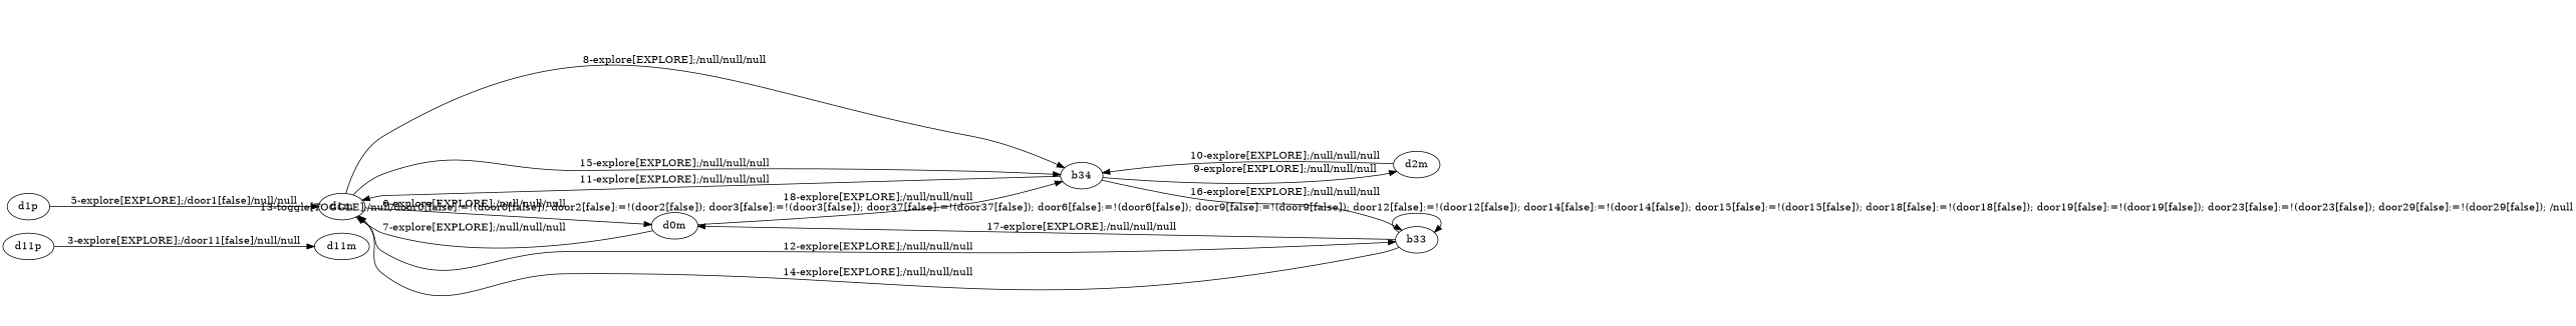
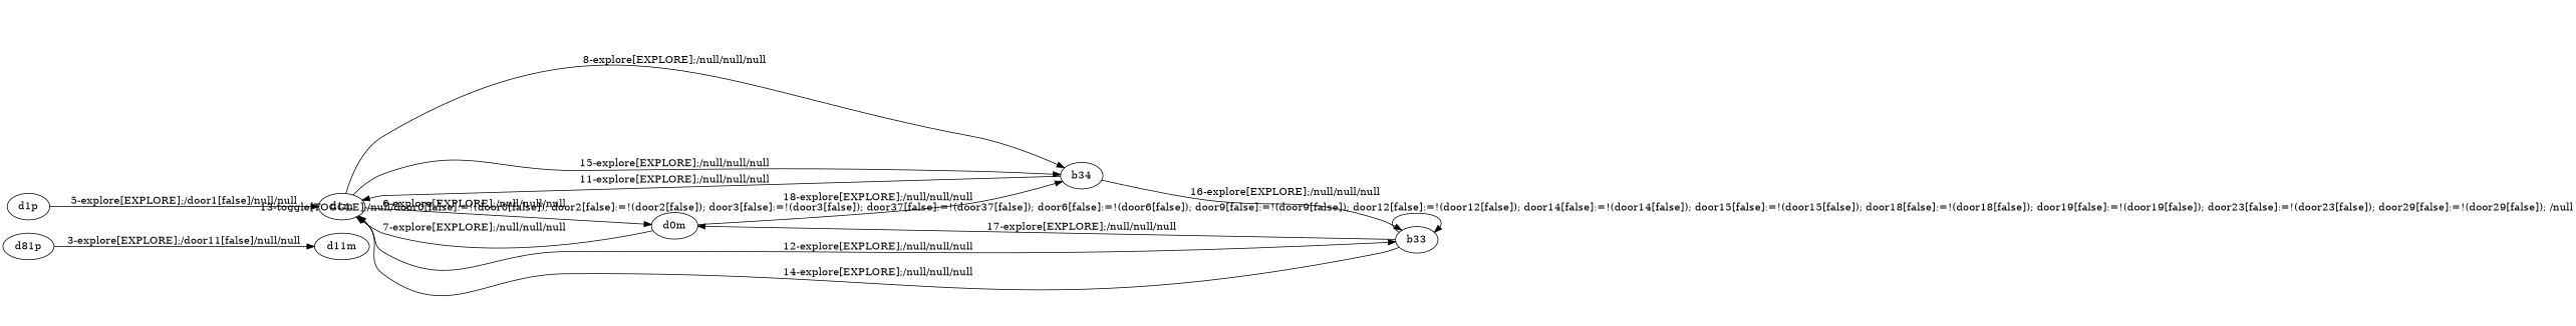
  digraph {
    rankdir=LR
-   d11p
+   d11p [label=d81p]
    d11m
    d1p
    d1m
    d0m
    b34
    b33
-   d2m
    d11p -> d11m [label="3-explore[EXPLORE];/door11[false]/null/null"]
    d1p -> d1m [label="5-explore[EXPLORE];/door1[false]/null/null"]
    d1m -> d0m [label="6-explore[EXPLORE];/null/null/null"]
    d1m -> b34 [label="8-explore[EXPLORE];/null/null/null"]
    d1m -> b34 [label="15-explore[EXPLORE];/null/null/null"]
    d1m -> b33 [label="12-explore[EXPLORE];/null/null/null"]
    d0m -> d1m [label="7-explore[EXPLORE];/null/null/null"]
    d0m -> b34 [label="18-explore[EXPLORE];/null/null/null"]
    b34 -> d1m [label="11-explore[EXPLORE];/null/null/null"]
    b34 -> b33 [label="16-explore[EXPLORE];/null/null/null"]
-   b34 -> d2m [label="9-explore[EXPLORE];/null/null/null"]
    b33 -> d1m [label="14-explore[EXPLORE];/null/null/null"]
    b33 -> d0m [label="17-explore[EXPLORE];/null/null/null"]
    b33 -> b33 [label="13-toggle[TOGGLE];/null/door0[false]:=!(door0[false]); door2[false]:=!(door2[false]); door3[false]:=!(door3[false]); door37[false]:=!(door37[false]); door6[false]:=!(door6[false]); door9[false]:=!(door9[false]); door12[false]:=!(door12[false]); door14[false]:=!(door14[false]); door15[false]:=!(door15[false]); door18[false]:=!(door18[false]); door19[false]:=!(door19[false]); door23[false]:=!(door23[false]); door29[false]:=!(door29[false]); /null"]
-   d2m -> b34 [label="10-explore[EXPLORE];/null/null/null"]
  }
